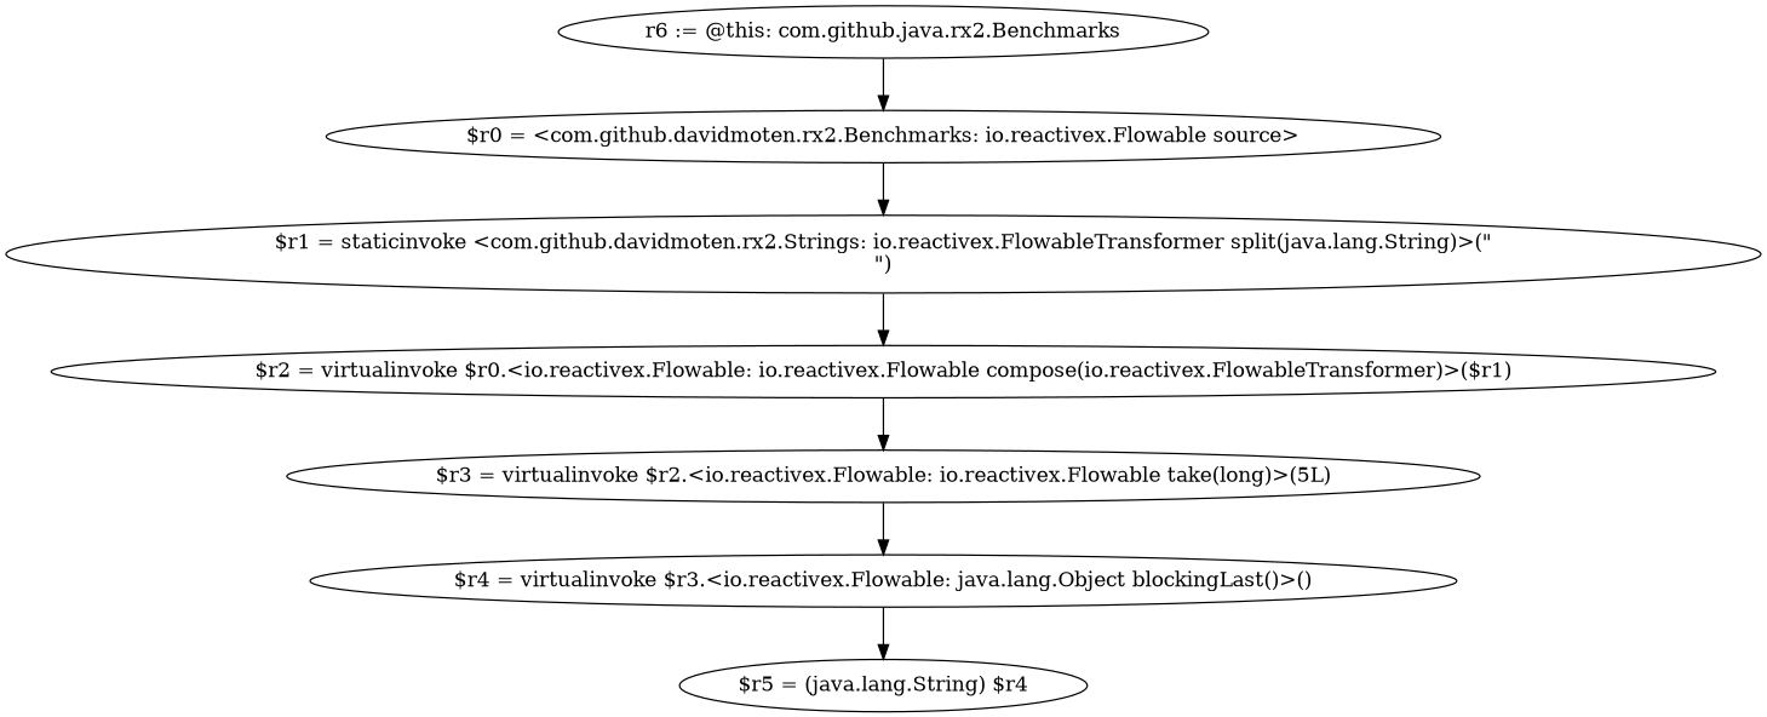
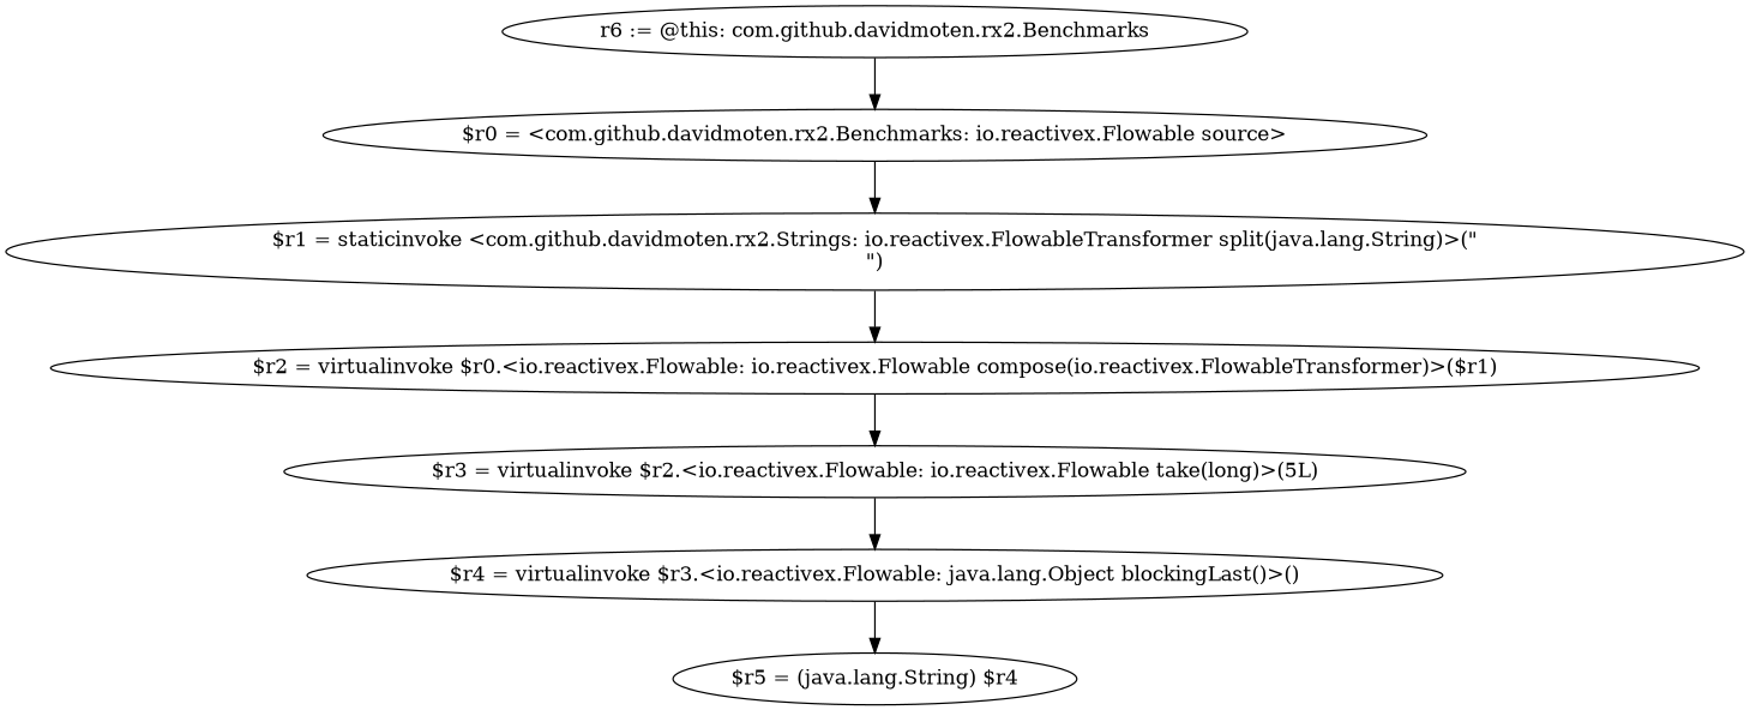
  digraph {
-   "r6 := @this: com.github.davidmoten.rx2.Benchmarks" [label="r6 := @this: com.github.java.rx2.Benchmarks"]
+   "r6 := @this: com.github.davidmoten.rx2.Benchmarks"
    "$r0 = <com.github.davidmoten.rx2.Benchmarks: io.reactivex.Flowable source>"
    "$r1 = staticinvoke <com.github.davidmoten.rx2.Strings: io.reactivex.FlowableTransformer split(java.lang.String)>(\"\n\")"
    "$r2 = virtualinvoke $r0.<io.reactivex.Flowable: io.reactivex.Flowable compose(io.reactivex.FlowableTransformer)>($r1)"
    "$r3 = virtualinvoke $r2.<io.reactivex.Flowable: io.reactivex.Flowable take(long)>(5L)"
    "$r4 = virtualinvoke $r3.<io.reactivex.Flowable: java.lang.Object blockingLast()>()"
    "$r5 = (java.lang.String) $r4"
    "r6 := @this: com.github.davidmoten.rx2.Benchmarks" -> "$r0 = <com.github.davidmoten.rx2.Benchmarks: io.reactivex.Flowable source>"
    "$r0 = <com.github.davidmoten.rx2.Benchmarks: io.reactivex.Flowable source>" -> "$r1 = staticinvoke <com.github.davidmoten.rx2.Strings: io.reactivex.FlowableTransformer split(java.lang.String)>(\"\n\")"
    "$r1 = staticinvoke <com.github.davidmoten.rx2.Strings: io.reactivex.FlowableTransformer split(java.lang.String)>(\"\n\")" -> "$r2 = virtualinvoke $r0.<io.reactivex.Flowable: io.reactivex.Flowable compose(io.reactivex.FlowableTransformer)>($r1)"
    "$r2 = virtualinvoke $r0.<io.reactivex.Flowable: io.reactivex.Flowable compose(io.reactivex.FlowableTransformer)>($r1)" -> "$r3 = virtualinvoke $r2.<io.reactivex.Flowable: io.reactivex.Flowable take(long)>(5L)"
    "$r3 = virtualinvoke $r2.<io.reactivex.Flowable: io.reactivex.Flowable take(long)>(5L)" -> "$r4 = virtualinvoke $r3.<io.reactivex.Flowable: java.lang.Object blockingLast()>()"
    "$r4 = virtualinvoke $r3.<io.reactivex.Flowable: java.lang.Object blockingLast()>()" -> "$r5 = (java.lang.String) $r4"
  }
